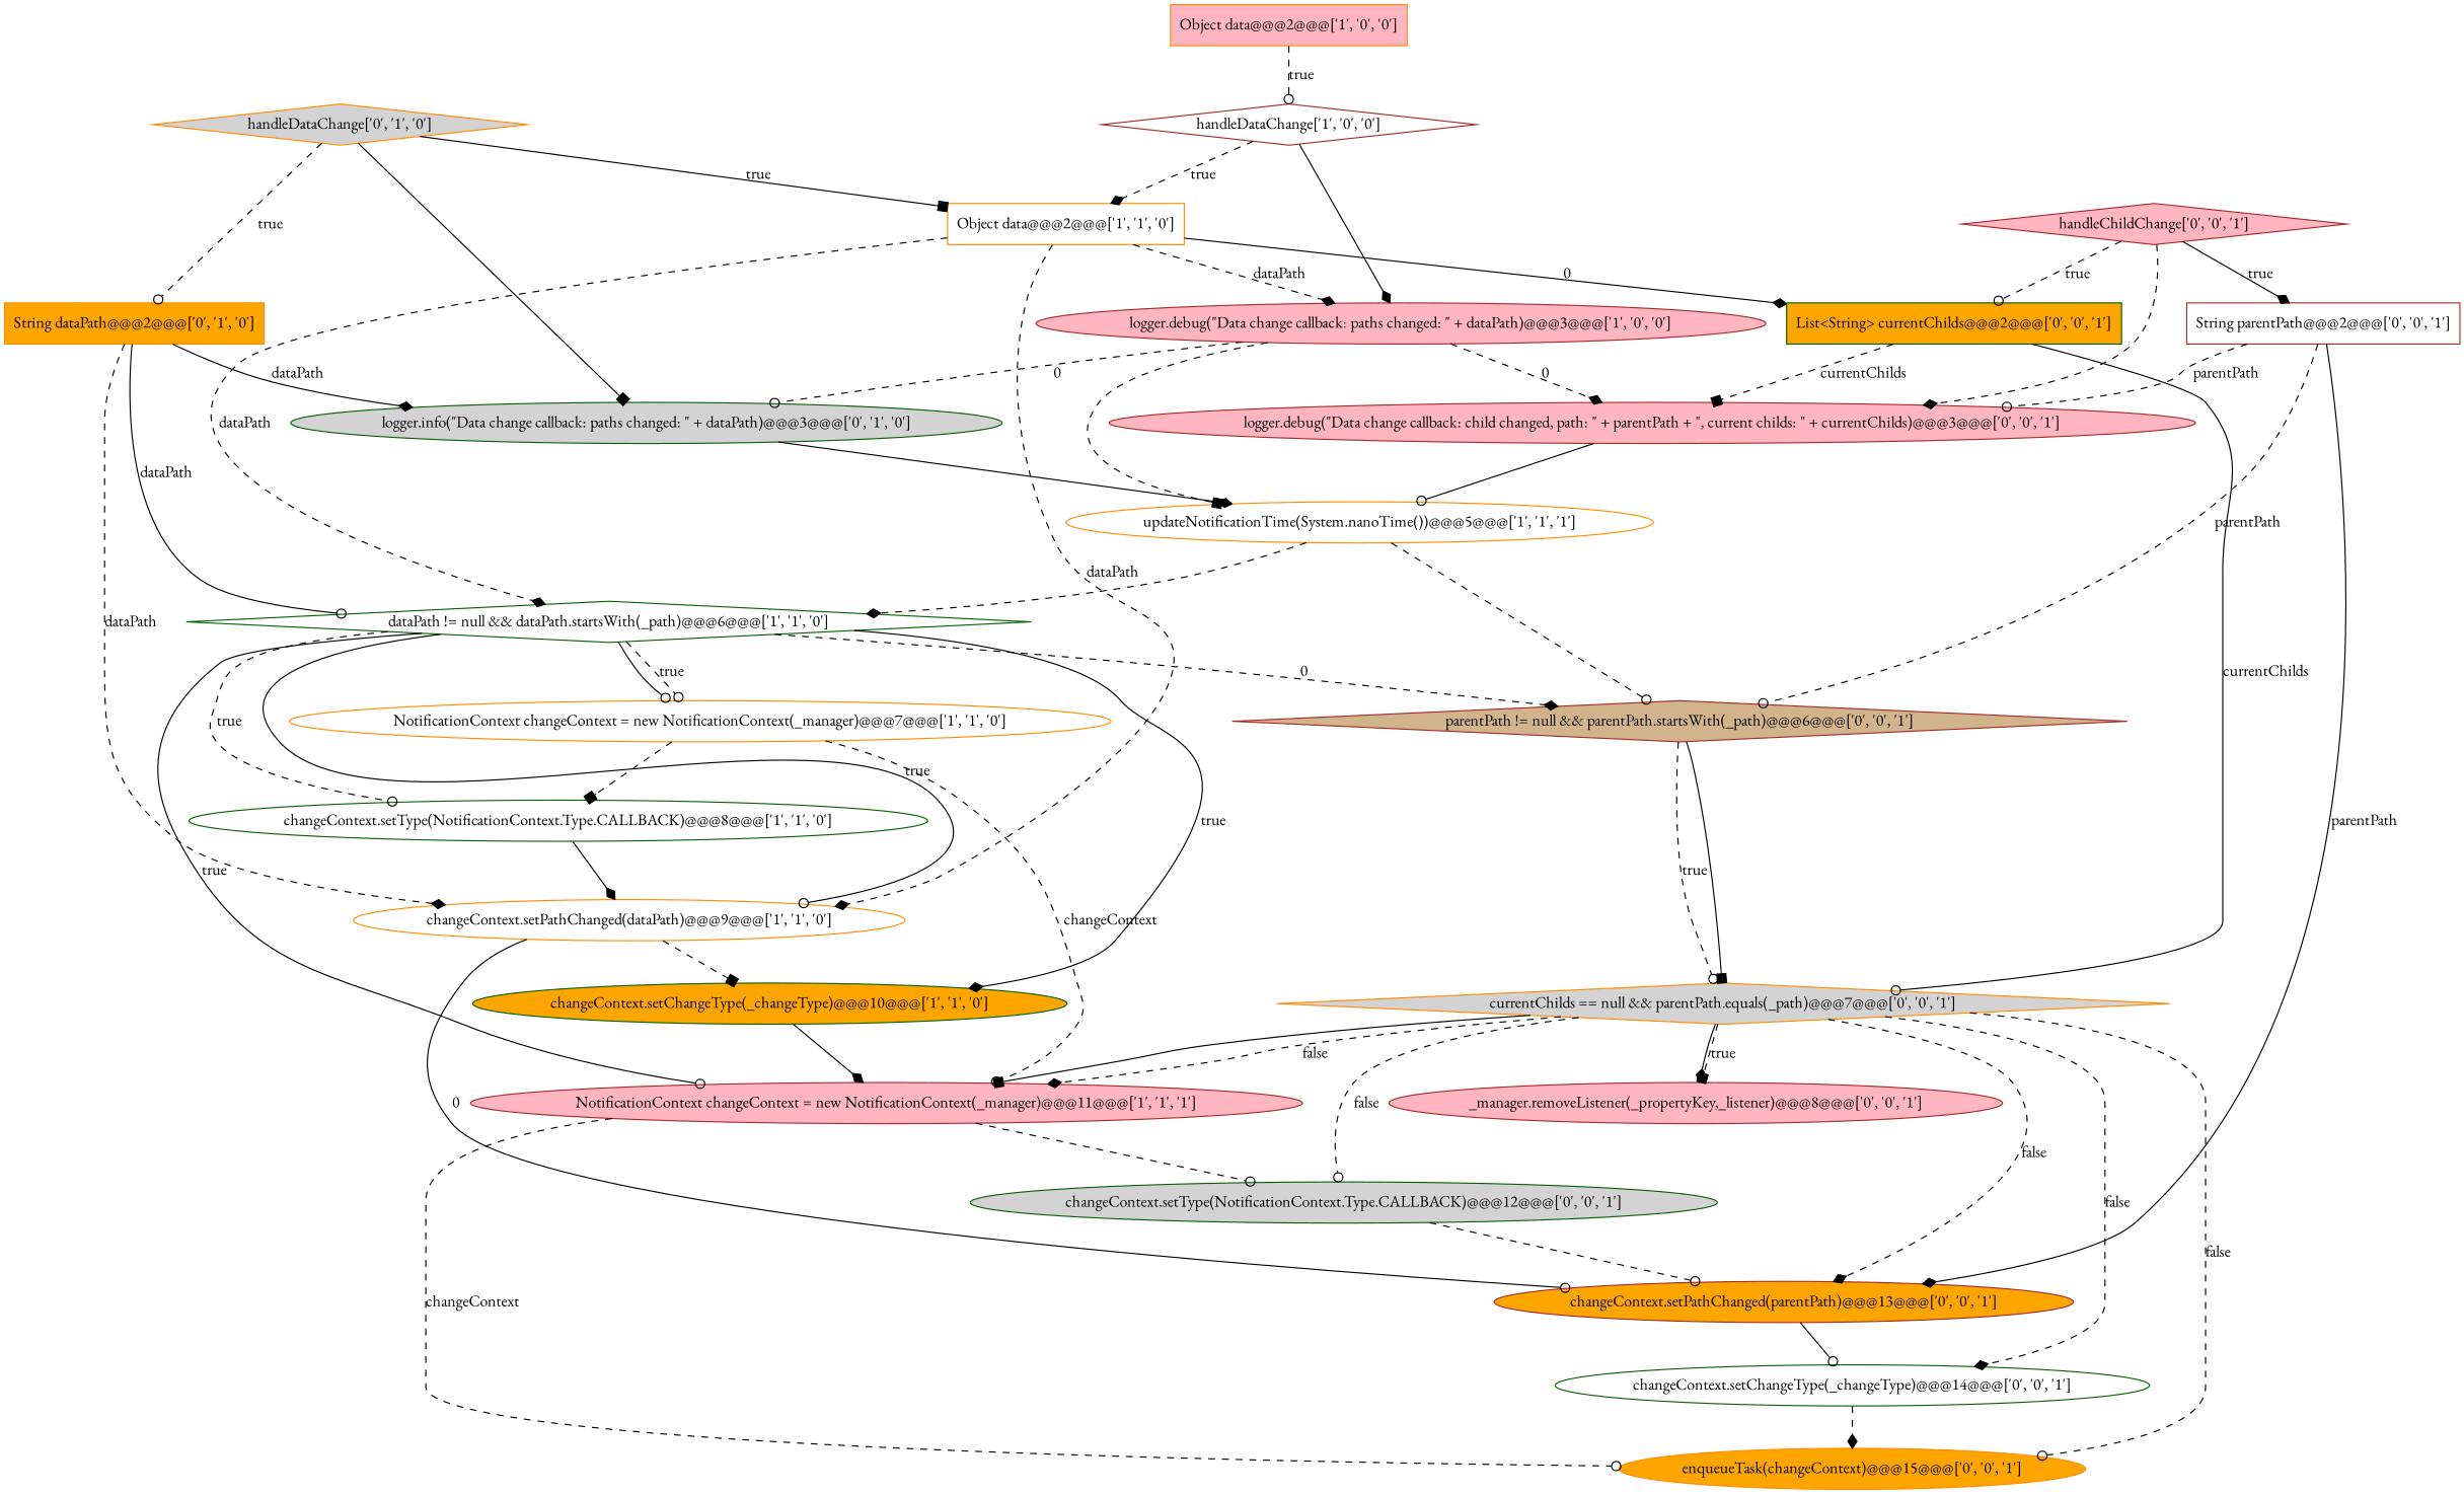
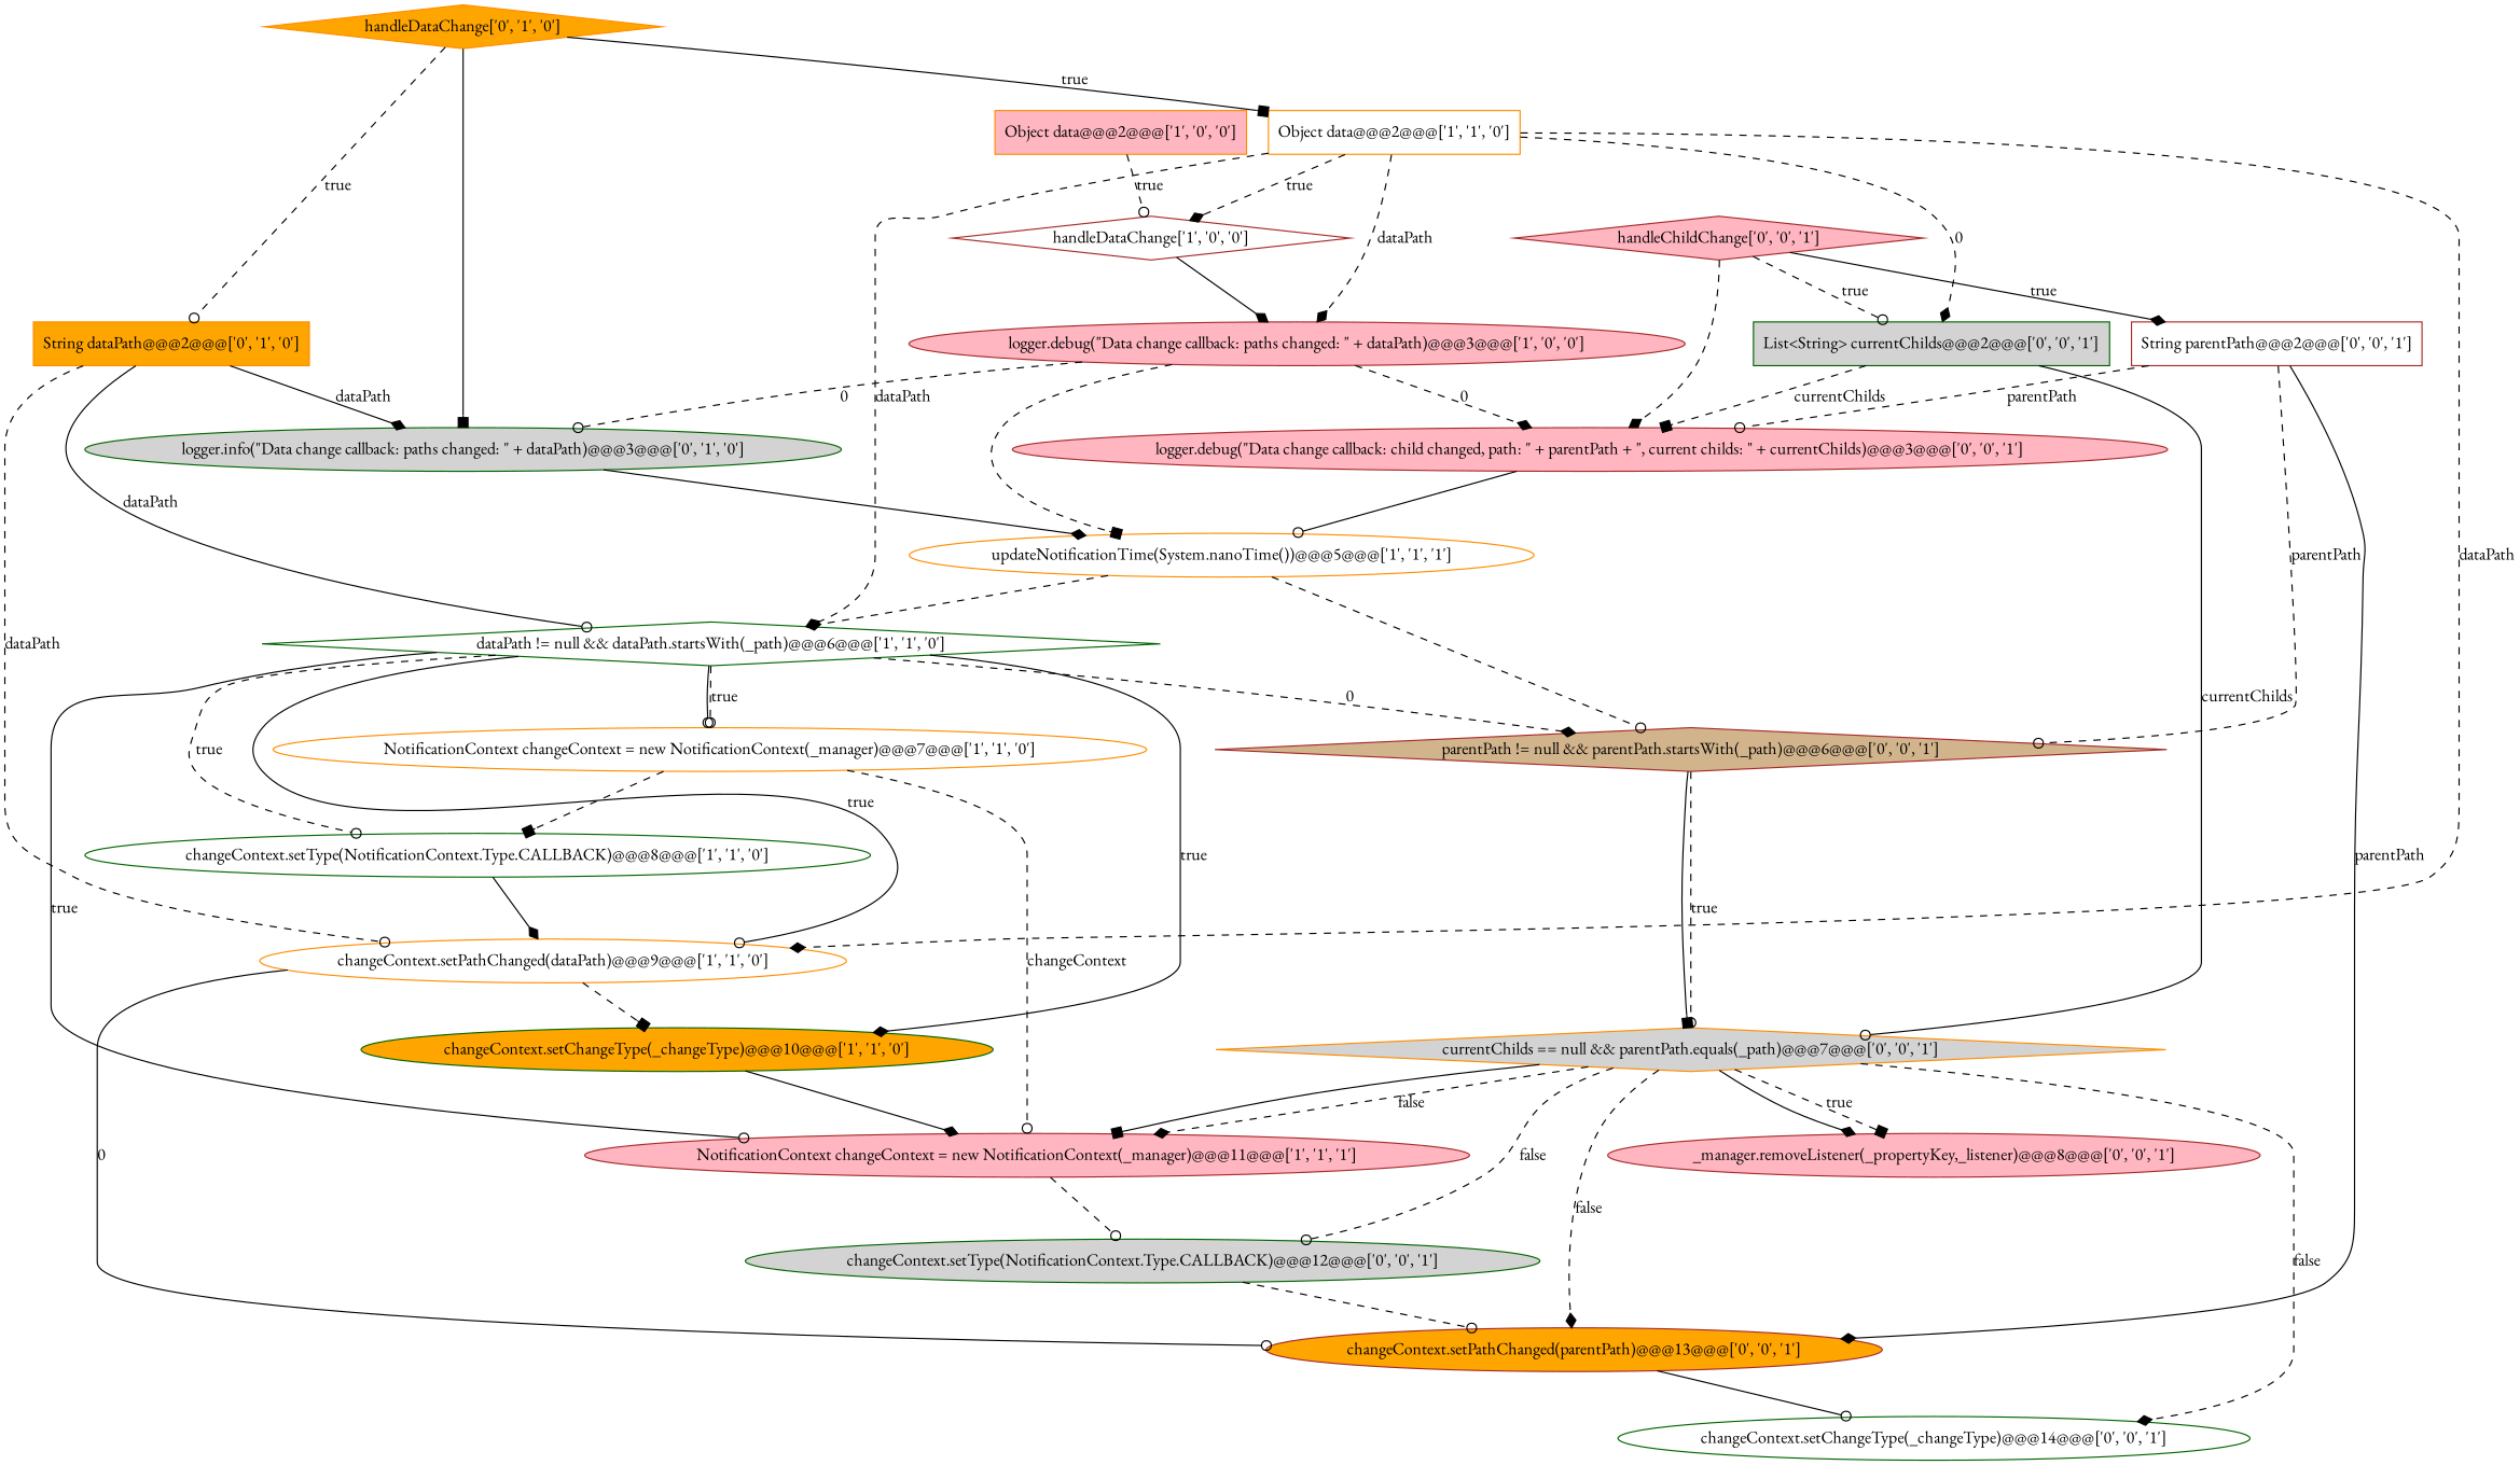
  digraph {
    fontname="EB Garamond"
    node [color=brown fillcolor=white fontname="EB Garamond" shape=ellipse style=filled]
    edge [arrowhead=odot fontname="EB Garamond" style=dashed]
    n1 [color=darkgreen fillcolor=orange label="changeContext.setChangeType(_changeType)@@@10@@@['1', '1', '0']"]
    n2 [fillcolor=lightpink label="NotificationContext changeContext = new NotificationContext(_manager)@@@11@@@['1', '1', '1']"]
    n3 [color=darkgreen fillcolor=lightgrey label="changeContext.setType(NotificationContext.Type.CALLBACK)@@@12@@@['0', '0', '1']"]
-   n4 [color=darkorange fillcolor=orange label="enqueueTask(changeContext)@@@15@@@['0', '0', '1']"]
    n5 [color=darkorange fillcolor=orange label="String dataPath@@@2@@@['0', '1', '0']" shape=box]
    n6 [color=darkgreen label="dataPath != null && dataPath.startsWith(_path)@@@6@@@['1', '1', '0']" shape=diamond]
    n7 [color=darkgreen fillcolor=lightgrey label="logger.info(\"Data change callback: paths changed: \" + dataPath)@@@3@@@['0', '1', '0']"]
    n8 [color=darkorange label="changeContext.setPathChanged(dataPath)@@@9@@@['1', '1', '0']"]
    n9 [color=darkorange label="NotificationContext changeContext = new NotificationContext(_manager)@@@7@@@['1', '1', '0']"]
    n10 [color=darkgreen label="changeContext.setType(NotificationContext.Type.CALLBACK)@@@8@@@['1', '1', '0']"]
    n11 [fillcolor=tan label="parentPath != null && parentPath.startsWith(_path)@@@6@@@['0', '0', '1']" shape=diamond]
    n12 [color=darkorange label="updateNotificationTime(System.nanoTime())@@@5@@@['1', '1', '1']"]
    n13 [fillcolor=orange label="changeContext.setPathChanged(parentPath)@@@13@@@['0', '0', '1']"]
    n14 [fillcolor=lightpink label="logger.debug(\"Data change callback: child changed, path: \" + parentPath + \", current childs: \" + currentChilds)@@@3@@@['0', '0', '1']"]
    n15 [color=darkgreen label="changeContext.setChangeType(_changeType)@@@14@@@['0', '0', '1']"]
    n16 [color=darkorange fillcolor=lightgrey label="currentChilds == null && parentPath.equals(_path)@@@7@@@['0', '0', '1']" shape=diamond]
    n17 [fillcolor=lightpink label="_manager.removeListener(_propertyKey,_listener)@@@8@@@['0', '0', '1']"]
    n18 [label="String parentPath@@@2@@@['0', '0', '1']" shape=box]
    n19 [color=darkorange label="Object data@@@2@@@['1', '1', '0']" shape=box]
-   n20 [color=darkgreen fillcolor=orange label="List<String> currentChilds@@@2@@@['0', '0', '1']" shape=box]
+   n20 [color=darkgreen fillcolor=lightgrey label="List<String> currentChilds@@@2@@@['0', '0', '1']" shape=box]
    n21 [fillcolor=lightpink label="logger.debug(\"Data change callback: paths changed: \" + dataPath)@@@3@@@['1', '0', '0']"]
    n22 [fillcolor=lightpink label="handleChildChange['0', '0', '1']" shape=diamond]
    n23 [label="handleDataChange['1', '0', '0']" shape=diamond]
    n24 [color=darkorange fillcolor=lightpink label="Object data@@@2@@@['1', '0', '0']" shape=box]
-   n25 [color=darkorange fillcolor=lightgrey label="handleDataChange['0', '1', '0']" shape=diamond]
+   n25 [color=darkorange fillcolor=orange label="handleDataChange['0', '1', '0']" shape=diamond]
    n1 -> n2 [arrowhead=diamond style=solid]
    n2 -> n3
-   n2 -> n4 [label=changeContext]
    n3 -> n13
    n5 -> n6 [label=dataPath style=solid]
    n5 -> n7 [arrowhead=diamond label=dataPath style=solid]
-   n5 -> n8 [arrowhead=diamond label=dataPath]
+   n5 -> n8 [label=dataPath]
    n6 -> n1 [arrowhead=diamond label=true style=solid]
    n6 -> n2 [label=true style=solid]
    n6 -> n8 [label=true style=solid]
    n6 -> n9 [label=true]
    n6 -> n9 [style=solid]
    n6 -> n10 [label=true]
    n6 -> n11 [arrowhead=diamond label=0]
    n7 -> n12 [arrowhead=diamond style=solid]
    n8 -> n1 [arrowhead=box]
    n8 -> n13 [label=0 style=solid]
    n9 -> n2 [label=changeContext]
    n9 -> n10 [arrowhead=box]
    n10 -> n8 [arrowhead=diamond style=solid]
    n11 -> n16 [label=true]
    n11 -> n16 [arrowhead=box style=solid]
    n12 -> n6 [arrowhead=diamond]
    n12 -> n11
    n13 -> n15 [style=solid]
    n14 -> n12 [style=solid]
-   n15 -> n4 [arrowhead=diamond]
    n16 -> n2 [arrowhead=diamond label=false]
    n16 -> n2 [arrowhead=box style=solid]
    n16 -> n3 [label=false]
-   n16 -> n4 [label=false]
    n16 -> n13 [arrowhead=diamond label=false]
    n16 -> n15 [arrowhead=diamond label=false]
    n16 -> n17 [arrowhead=box label=true]
    n16 -> n17 [arrowhead=diamond style=solid]
    n18 -> n11 [label=parentPath]
    n18 -> n13 [arrowhead=diamond label=parentPath style=solid]
    n18 -> n14 [label=parentPath]
    n19 -> n6 [arrowhead=diamond label=dataPath]
    n19 -> n8 [arrowhead=diamond label=dataPath]
-   n19 -> n20 [arrowhead=diamond label=0 style=solid]
+   n19 -> n20 [arrowhead=diamond label=0]
    n19 -> n21 [arrowhead=diamond label=dataPath]
    n20 -> n14 [arrowhead=box label=currentChilds]
    n20 -> n16 [label=currentChilds style=solid]
    n21 -> n7 [label=0]
    n21 -> n12 [arrowhead=box]
    n21 -> n14 [arrowhead=diamond label=0]
    n22 -> n14 [arrowhead=diamond]
    n22 -> n18 [arrowhead=diamond label=true style=solid]
    n22 -> n20 [label=true]
-   n23 -> n19 [arrowhead=diamond label=true]
+   n19 -> n23 [arrowhead=diamond label=true]
    n23 -> n21 [arrowhead=diamond style=solid]
    n24 -> n23 [label=true]
    n25 -> n5 [label=true]
    n25 -> n7 [arrowhead=box style=solid]
    n25 -> n19 [arrowhead=box label=true style=solid]
  }
